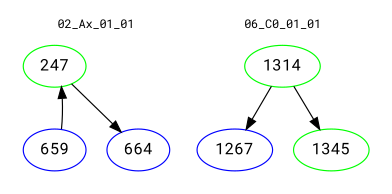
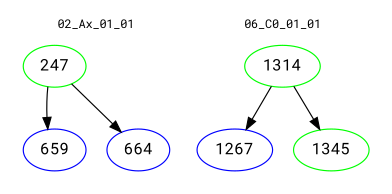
  digraph {
    fontname="Roboto Mono"
    node [color=green fontname="Roboto Mono"]
    edge [color=black fontname="Roboto Mono"]
    n1 [label=247]
    n2 [color=blue label=659]
    n3 [color=blue label=664]
    n4 [label=1314]
    n5 [color=blue label=1267]
    n6 [label=1345]
    subgraph cluster_1 {
      color=white
      fontsize=10
      label="02_Ax_01_01"
      n1
      n2
      n3
    }
    subgraph cluster_2 {
      color=white
      fontsize=10
      label="06_C0_01_01"
      n4
      n5
      n6
    }
-   n2 -> n1
+   n1 -> n2
    n1 -> n3
    n4 -> n5
    n4 -> n6
  }
